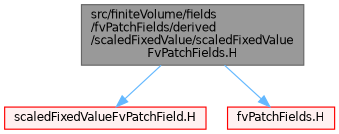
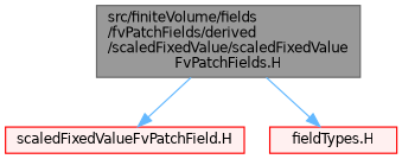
  digraph {
    node [color=red fillcolor="#FFF0F0" fontname=Helvetica fontsize=10 shape=box style=filled]
    edge [color=steelblue1 fontname=Helvetica fontsize=10 labelfontname=Helvetica labelfontsize=10 style=solid]
    n1 [color=gray40 fillcolor=grey60 fontcolor=black height=0.2 label="src/finiteVolume/fields\l/fvPatchFields/derived\l/scaledFixedValue/scaledFixedValue\lFvPatchFields.H" width=0.4]
    n2 [height=0.2 label="scaledFixedValueFvPatchField.H" width=0.4]
-   n3 [height=0.2 label="fvPatchFields.H" width=0.4]
+   n3 [height=0.2 label="fieldTypes.H" width=0.4]
    n1 -> n2
    n1 -> n3
  }
